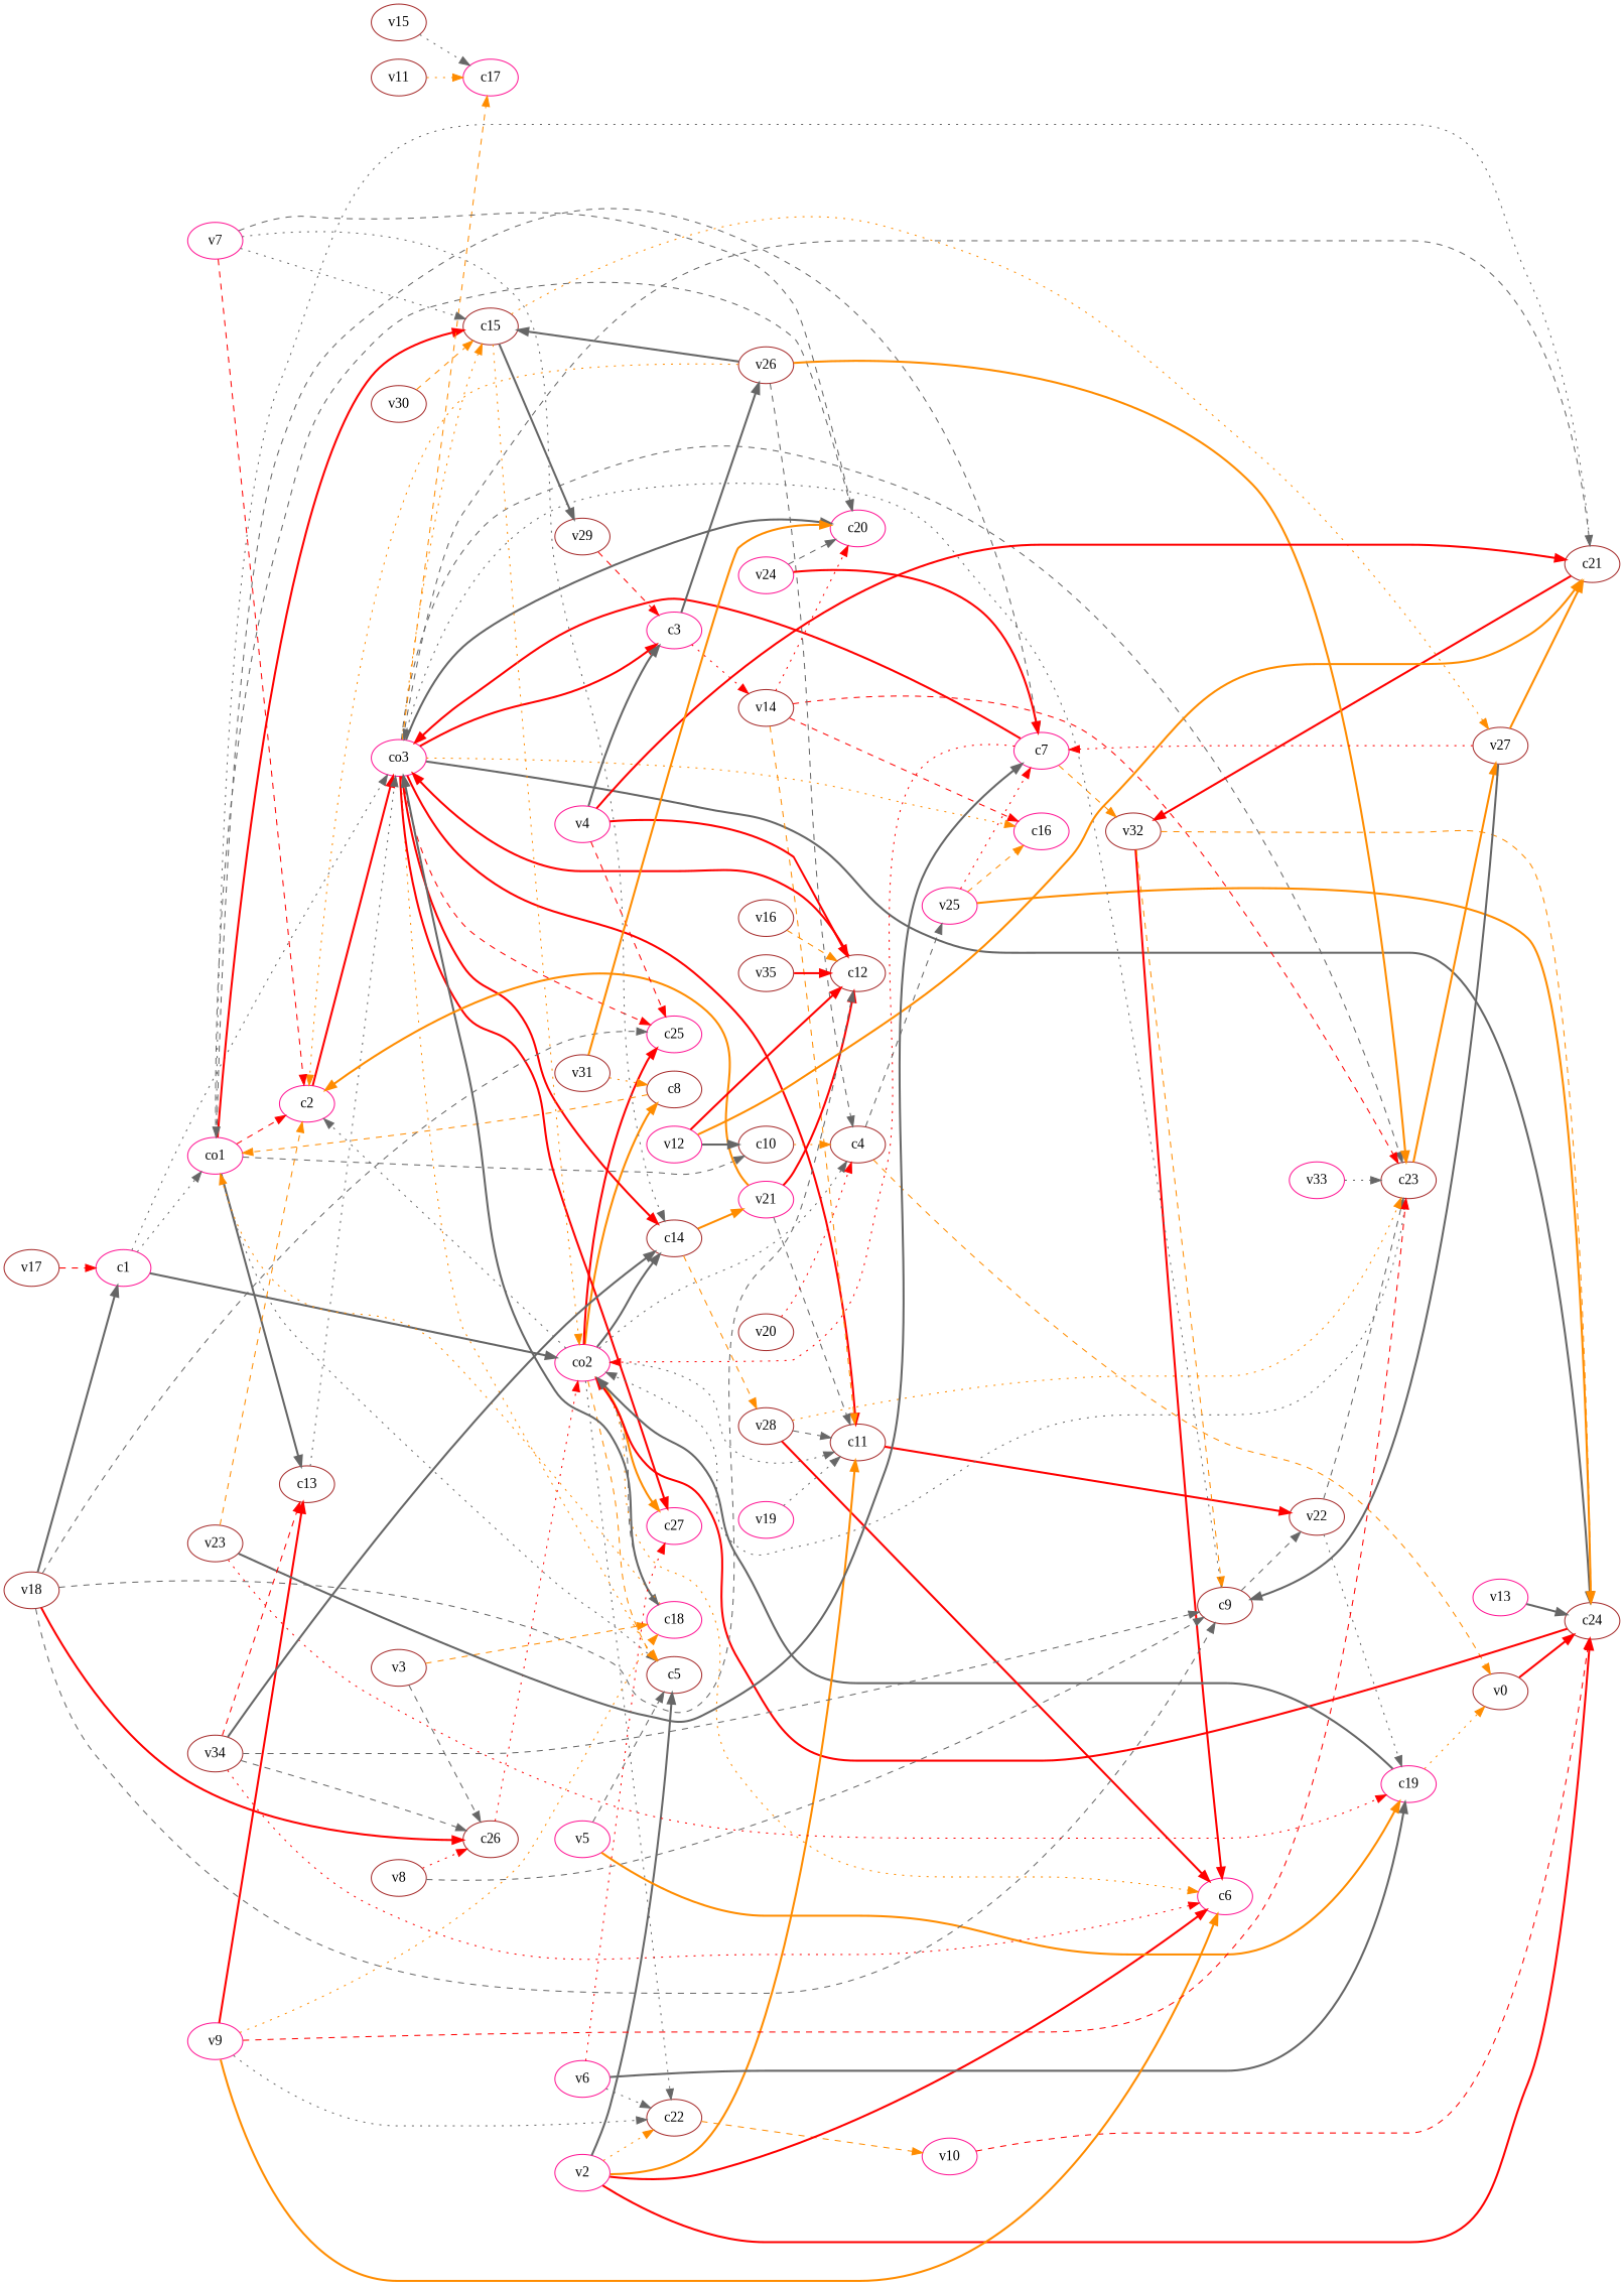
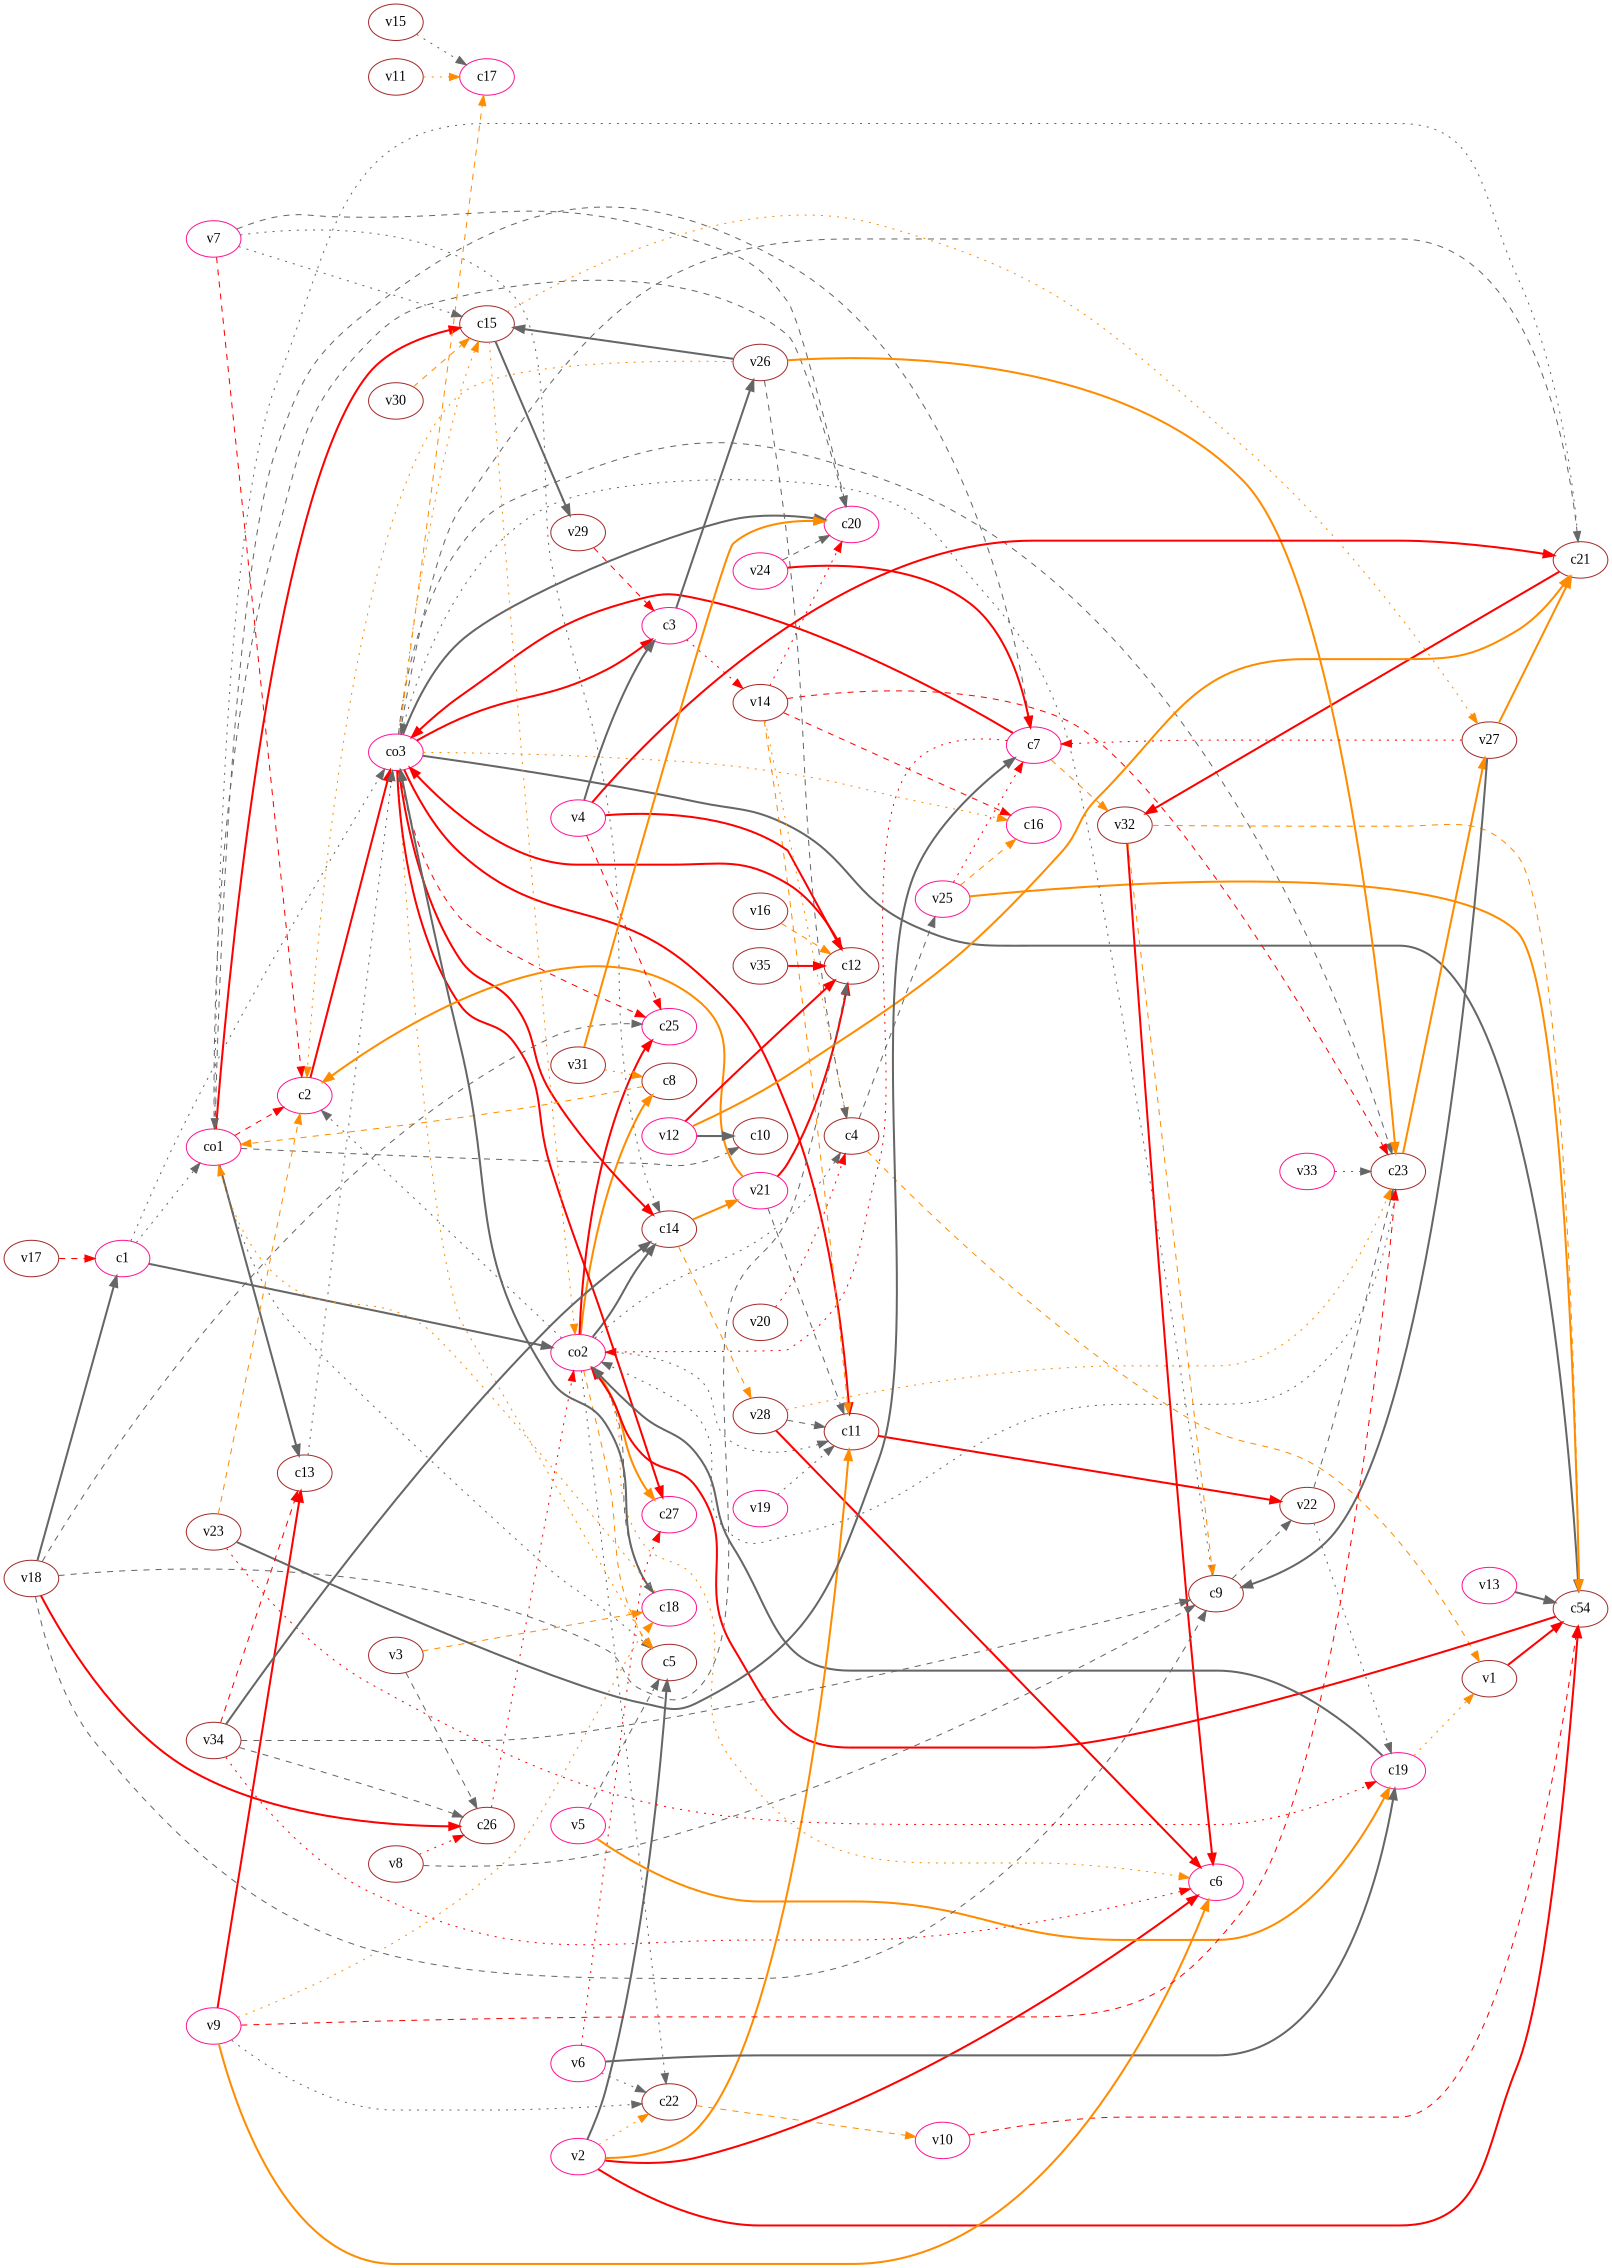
  strict digraph {
    fontname="Liberation Serif"
    rankdir=LR
    node [color=brown fontname="Liberation Serif"]
    edge [color=gray40 fontname="Liberation Serif" style=bold weight=1]
    c1 [color=deeppink]
    co1 [color=deeppink]
    co2 [color=deeppink]
    co3 [color=deeppink]
    c2 [color=deeppink]
    c7 [color=deeppink]
    c13
    c15
    c5
    c20 [color=deeppink]
    c10
    c4
    c8
    c11
    c14
    c18 [color=deeppink]
    c22
    c6 [color=deeppink]
    c25 [color=deeppink]
    c27 [color=deeppink]
    c3 [color=deeppink]
    c21
    c23
-   c24
+   c24 [label=c54]
    c17 [color=deeppink]
    c16 [color=deeppink]
    v14
    v26
-   v1 [label=v0]
+   v1
    v25 [color=deeppink]
    v32
    c9
    v22
    c19 [color=deeppink]
    c12
    v21 [color=deeppink]
    v28
    v27
    v29
    v10 [color=deeppink]
    c26
    v2 [color=deeppink]
    v3
    v4 [color=deeppink]
    v5 [color=deeppink]
    v6 [color=deeppink]
    v7 [color=deeppink]
    v8
    v9 [color=deeppink]
    v11
    v12 [color=deeppink]
    v13 [color=deeppink]
    v15
    v16
    v17
    v18
    v19 [color=deeppink]
    v20
    v23
    v24 [color=deeppink]
    v30
    v31
    v33 [color=deeppink]
    v34
    v35
    c1 -> co1 [style=dotted]
    c1 -> co2
    c1 -> co3 [style=dotted]
    co1 -> c2 [color=red style=dashed]
    co1 -> c7 [style=dashed]
    co1 -> c13
    co1 -> c15 [color=red]
    co1 -> c5 [style=dotted]
    co1 -> c20 [style=dashed]
    co1 -> c10 [style=dashed]
    co2 -> c2 [style=dotted]
    co2 -> c5 [color=darkorange style=dashed]
    co2 -> c4 [style=dotted]
    co2 -> c8 [color=darkorange]
    co2 -> c11 [style=dotted]
    co2 -> c14
    co2 -> c18 [style=dashed]
    co2 -> c22 [style=dotted]
    co2 -> c6 [color=darkorange style=dotted]
    co2 -> c25 [color=red]
    co2 -> c27 [color=darkorange]
    co3 -> c15 [color=darkorange style=dotted]
    co3 -> c5 [color=darkorange style=dotted]
    co3 -> c20
    co3 -> c11 [color=red]
    co3 -> c14 [color=red]
    co3 -> c25 [color=red style=dashed]
    co3 -> c27 [color=red]
    co3 -> c3 [color=red]
    co3 -> c21 [style=dashed]
    co3 -> c23 [style=dashed]
    co3 -> c24
    co3 -> c17 [color=darkorange style=dashed]
    co3 -> c16 [color=darkorange style=dotted]
    c2 -> co3 [color=red]
    c7 -> co2 [color=red style=dotted]
    c7 -> co3 [color=red]
    c7 -> v32 [color=darkorange style=dashed]
    c13 -> co3 [style=dotted]
    c15 -> co2 [color=darkorange style=dotted]
    c15 -> v27 [color=darkorange style=dotted]
    c15 -> v29
    c4 -> v1 [color=darkorange style=dashed]
    c4 -> v25 [style=dashed]
    c8 -> co1 [color=darkorange style=dashed]
    c11 -> v22 [color=red]
    c14 -> v21 [color=darkorange]
    c14 -> v28 [color=darkorange style=dashed]
    c18 -> co1 [color=darkorange style=dotted]
    c18 -> co3
    c22 -> v10 [color=darkorange style=dashed]
    c3 -> v14 [color=red style=dotted]
    c3 -> v26
    c21 -> co1 [style=dotted]
    c21 -> v32 [color=red]
    c23 -> co2 [style=dotted]
    c23 -> v27 [color=darkorange]
    c24 -> co2 [color=red]
    v14 -> c20 [color=red style=dotted]
-   c10 -> c4 [color=darkorange style=dotted]
+   v14 -> c4 [color=darkorange style=dotted]
    v14 -> c11 [color=darkorange style=dashed]
    v14 -> c23 [color=red style=dashed]
    v14 -> c16 [color=red style=dashed]
    v26 -> c2 [color=darkorange style=dotted]
    v26 -> c15
    v26 -> c4 [style=dashed]
    v26 -> c23 [color=darkorange]
    v1 -> c24 [color=red]
    v25 -> c7 [color=red style=dotted]
    v25 -> c24 [color=darkorange]
    v25 -> c16 [color=darkorange style=dashed]
    v32 -> c6 [color=red]
    v32 -> c24 [color=darkorange style=dashed]
    v32 -> c9 [color=darkorange style=dashed]
    c9 -> co3 [style=dotted]
    c9 -> v22 [style=dashed]
    v22 -> c23 [style=dashed]
    v22 -> c19 [style=dotted]
    c19 -> co2
    c19 -> v1 [color=darkorange style=dotted]
    c12 -> co3 [color=red]
    v21 -> c2 [color=darkorange]
    v21 -> c11 [style=dashed]
    v21 -> c12 [color=red]
    v28 -> c11 [style=dashed]
    v28 -> c6 [color=red]
    v28 -> c23 [color=darkorange style=dotted]
    v27 -> c7 [color=red style=dotted]
    v27 -> c21 [color=darkorange]
    v27 -> c9
    v29 -> c3 [color=red style=dashed]
    v10 -> c24 [color=red style=dashed]
    c26 -> co2 [color=red style=dotted]
    v2 -> c5
    v2 -> c11 [color=darkorange]
    v2 -> c22 [color=darkorange style=dotted]
    v2 -> c6 [color=red]
    v2 -> c24 [color=red]
    v3 -> c18 [color=darkorange style=dashed]
    v3 -> c26 [style=dashed]
    v4 -> c25 [color=red style=dashed]
    v4 -> c3
    v4 -> c21 [color=red]
    v4 -> c12 [color=red]
    v5 -> c5 [style=dashed]
    v5 -> c19 [color=darkorange]
    v6 -> c22 [style=dotted]
    v6 -> c27 [color=red style=dotted]
    v6 -> c19
    v7 -> c2 [color=red style=dashed]
    v7 -> c15 [style=dotted]
    v7 -> c20 [style=dashed]
    v7 -> c14 [style=dotted]
    v8 -> c9 [style=dashed]
    v8 -> c26 [color=red style=dotted]
    v9 -> c13 [color=red]
    v9 -> c18 [color=darkorange style=dotted]
    v9 -> c22 [style=dotted]
    v9 -> c6 [color=darkorange]
    v9 -> c23 [color=red style=dashed]
    v11 -> c17 [color=darkorange style=dotted]
    v12 -> c10
    v12 -> c21 [color=darkorange]
    v12 -> c12 [color=red]
    v13 -> c24
    v15 -> c17 [style=dotted]
    v16 -> c12 [color=darkorange style=dashed]
    v17 -> c1 [color=red style=dashed]
    v18 -> c1
    v18 -> c25 [style=dashed]
    v18 -> c9 [style=dashed]
    v18 -> c12 [style=dashed]
    v18 -> c26 [color=red]
    v19 -> c11 [style=dotted]
    v20 -> c4 [color=red style=dotted]
    v23 -> c2 [color=darkorange style=dashed]
    v23 -> c7
    v23 -> c19 [color=red style=dotted]
    v24 -> c7 [color=red]
    v24 -> c20 [style=dashed]
    v30 -> c15 [color=darkorange style=dashed]
    v31 -> c20 [color=darkorange]
    v31 -> c8 [color=darkorange style=dotted]
    v33 -> c23 [style=dotted]
    v34 -> c13 [color=red style=dashed]
    v34 -> c14
    v34 -> c6 [color=red style=dotted]
    v34 -> c9 [style=dashed]
    v34 -> c26 [style=dashed]
    v35 -> c12 [color=red]
  }
